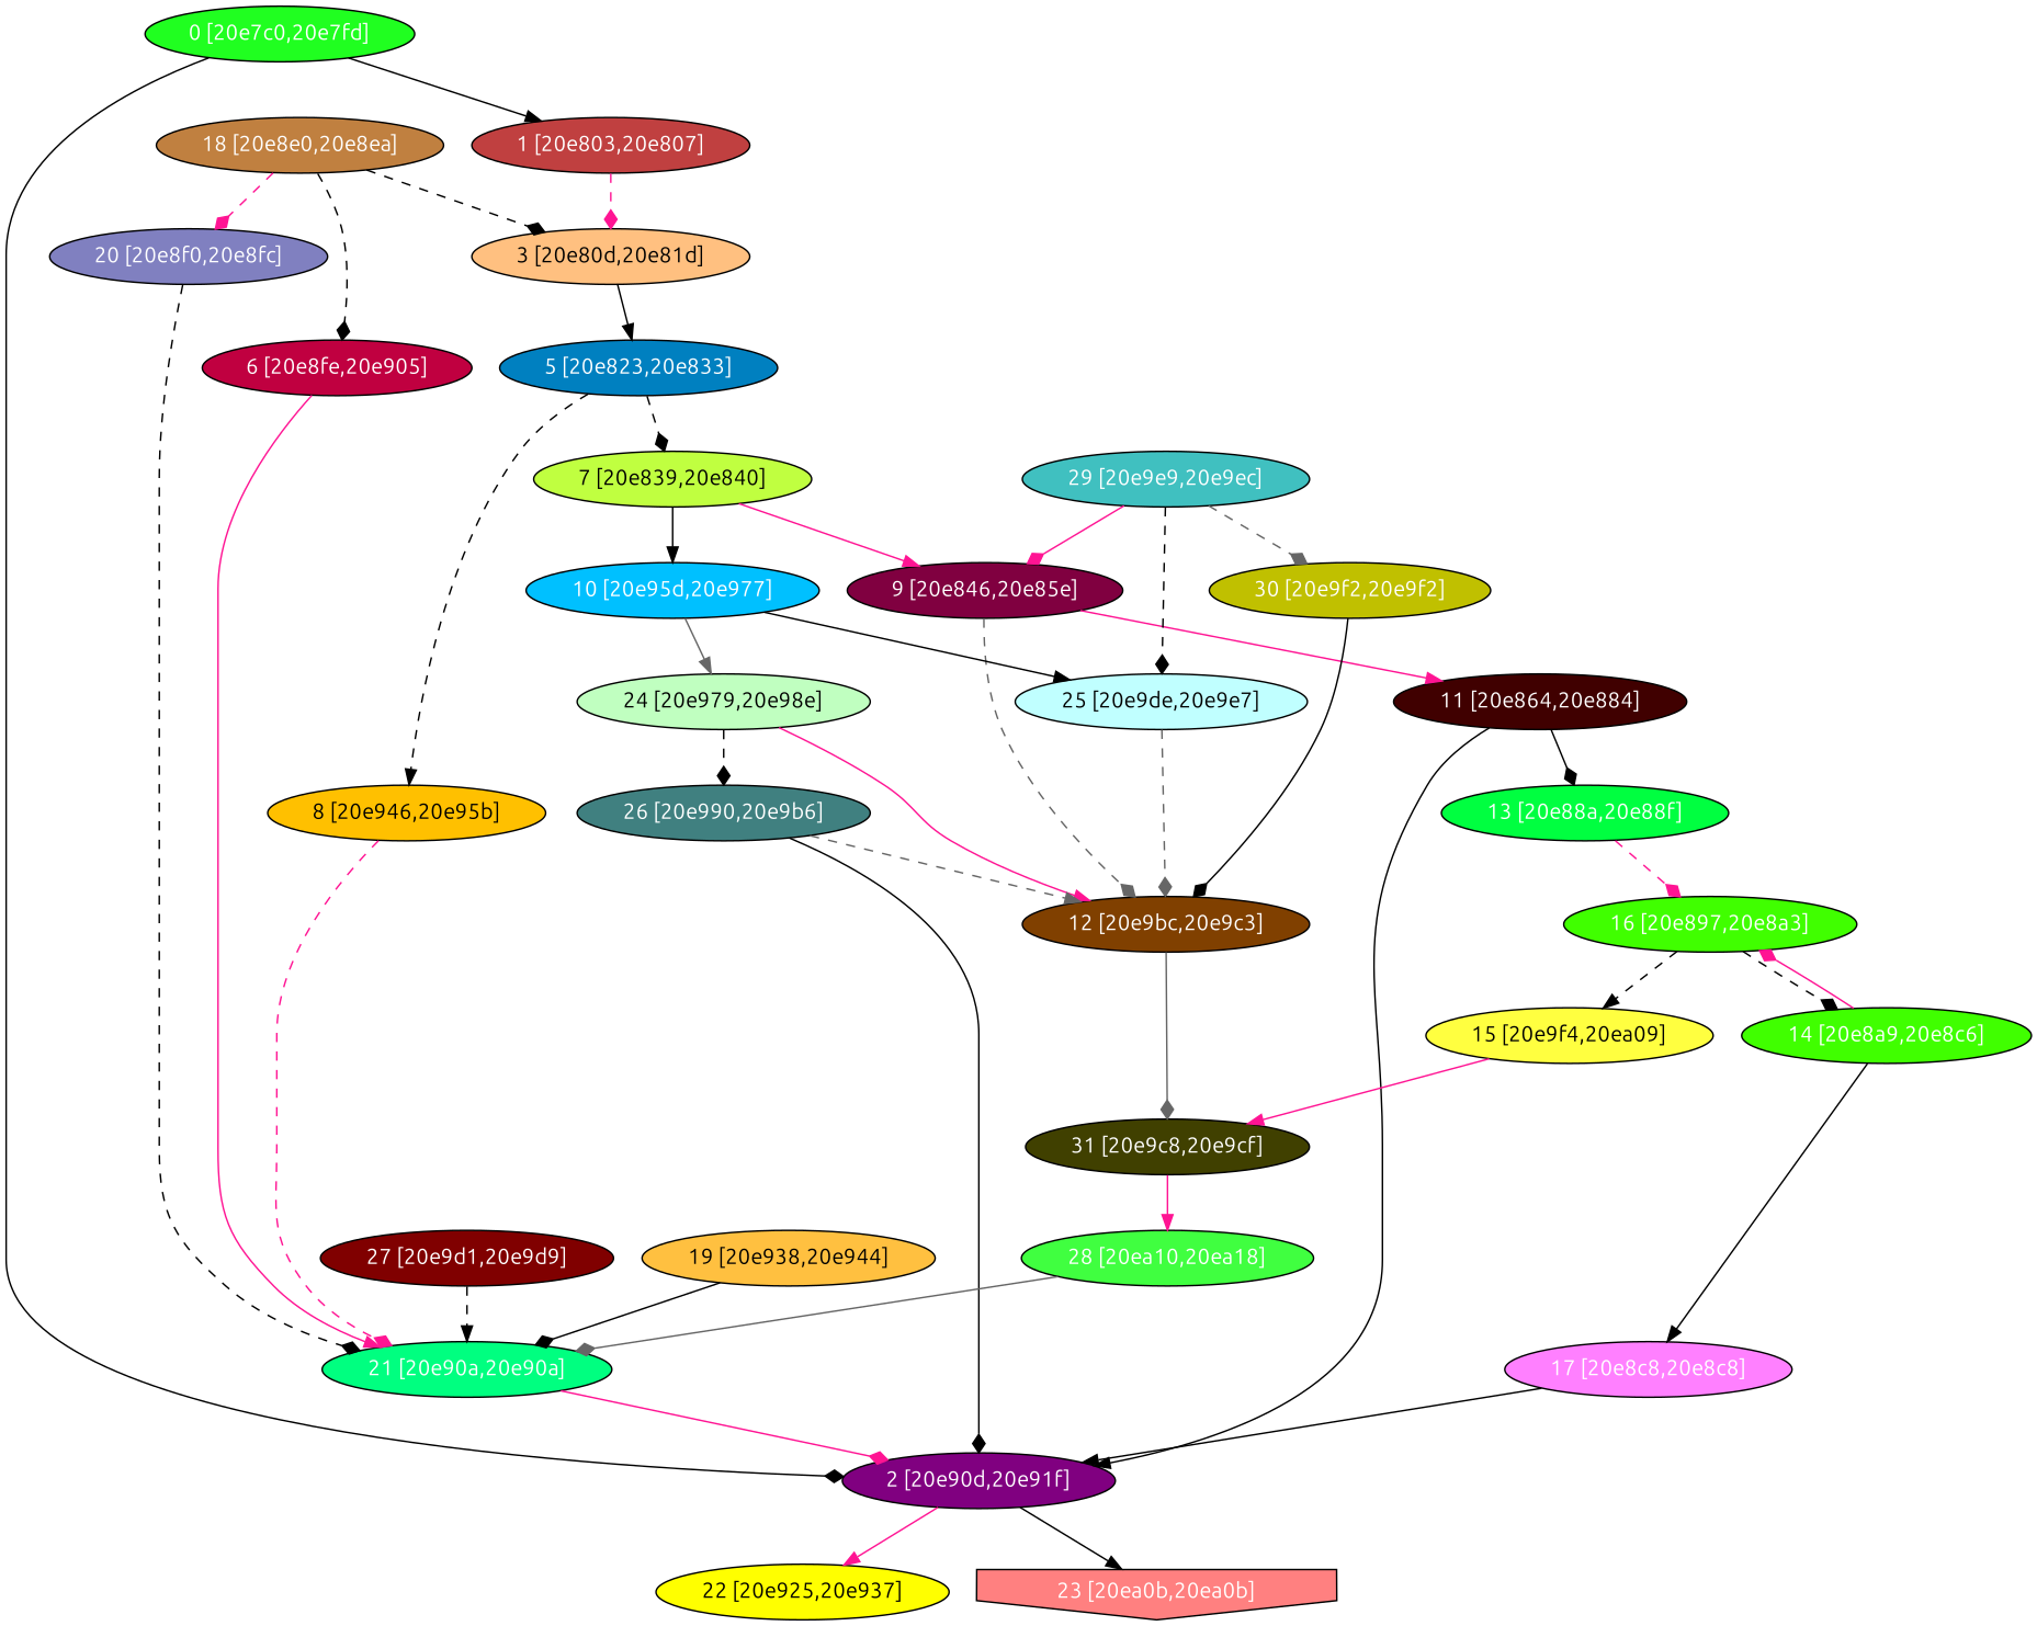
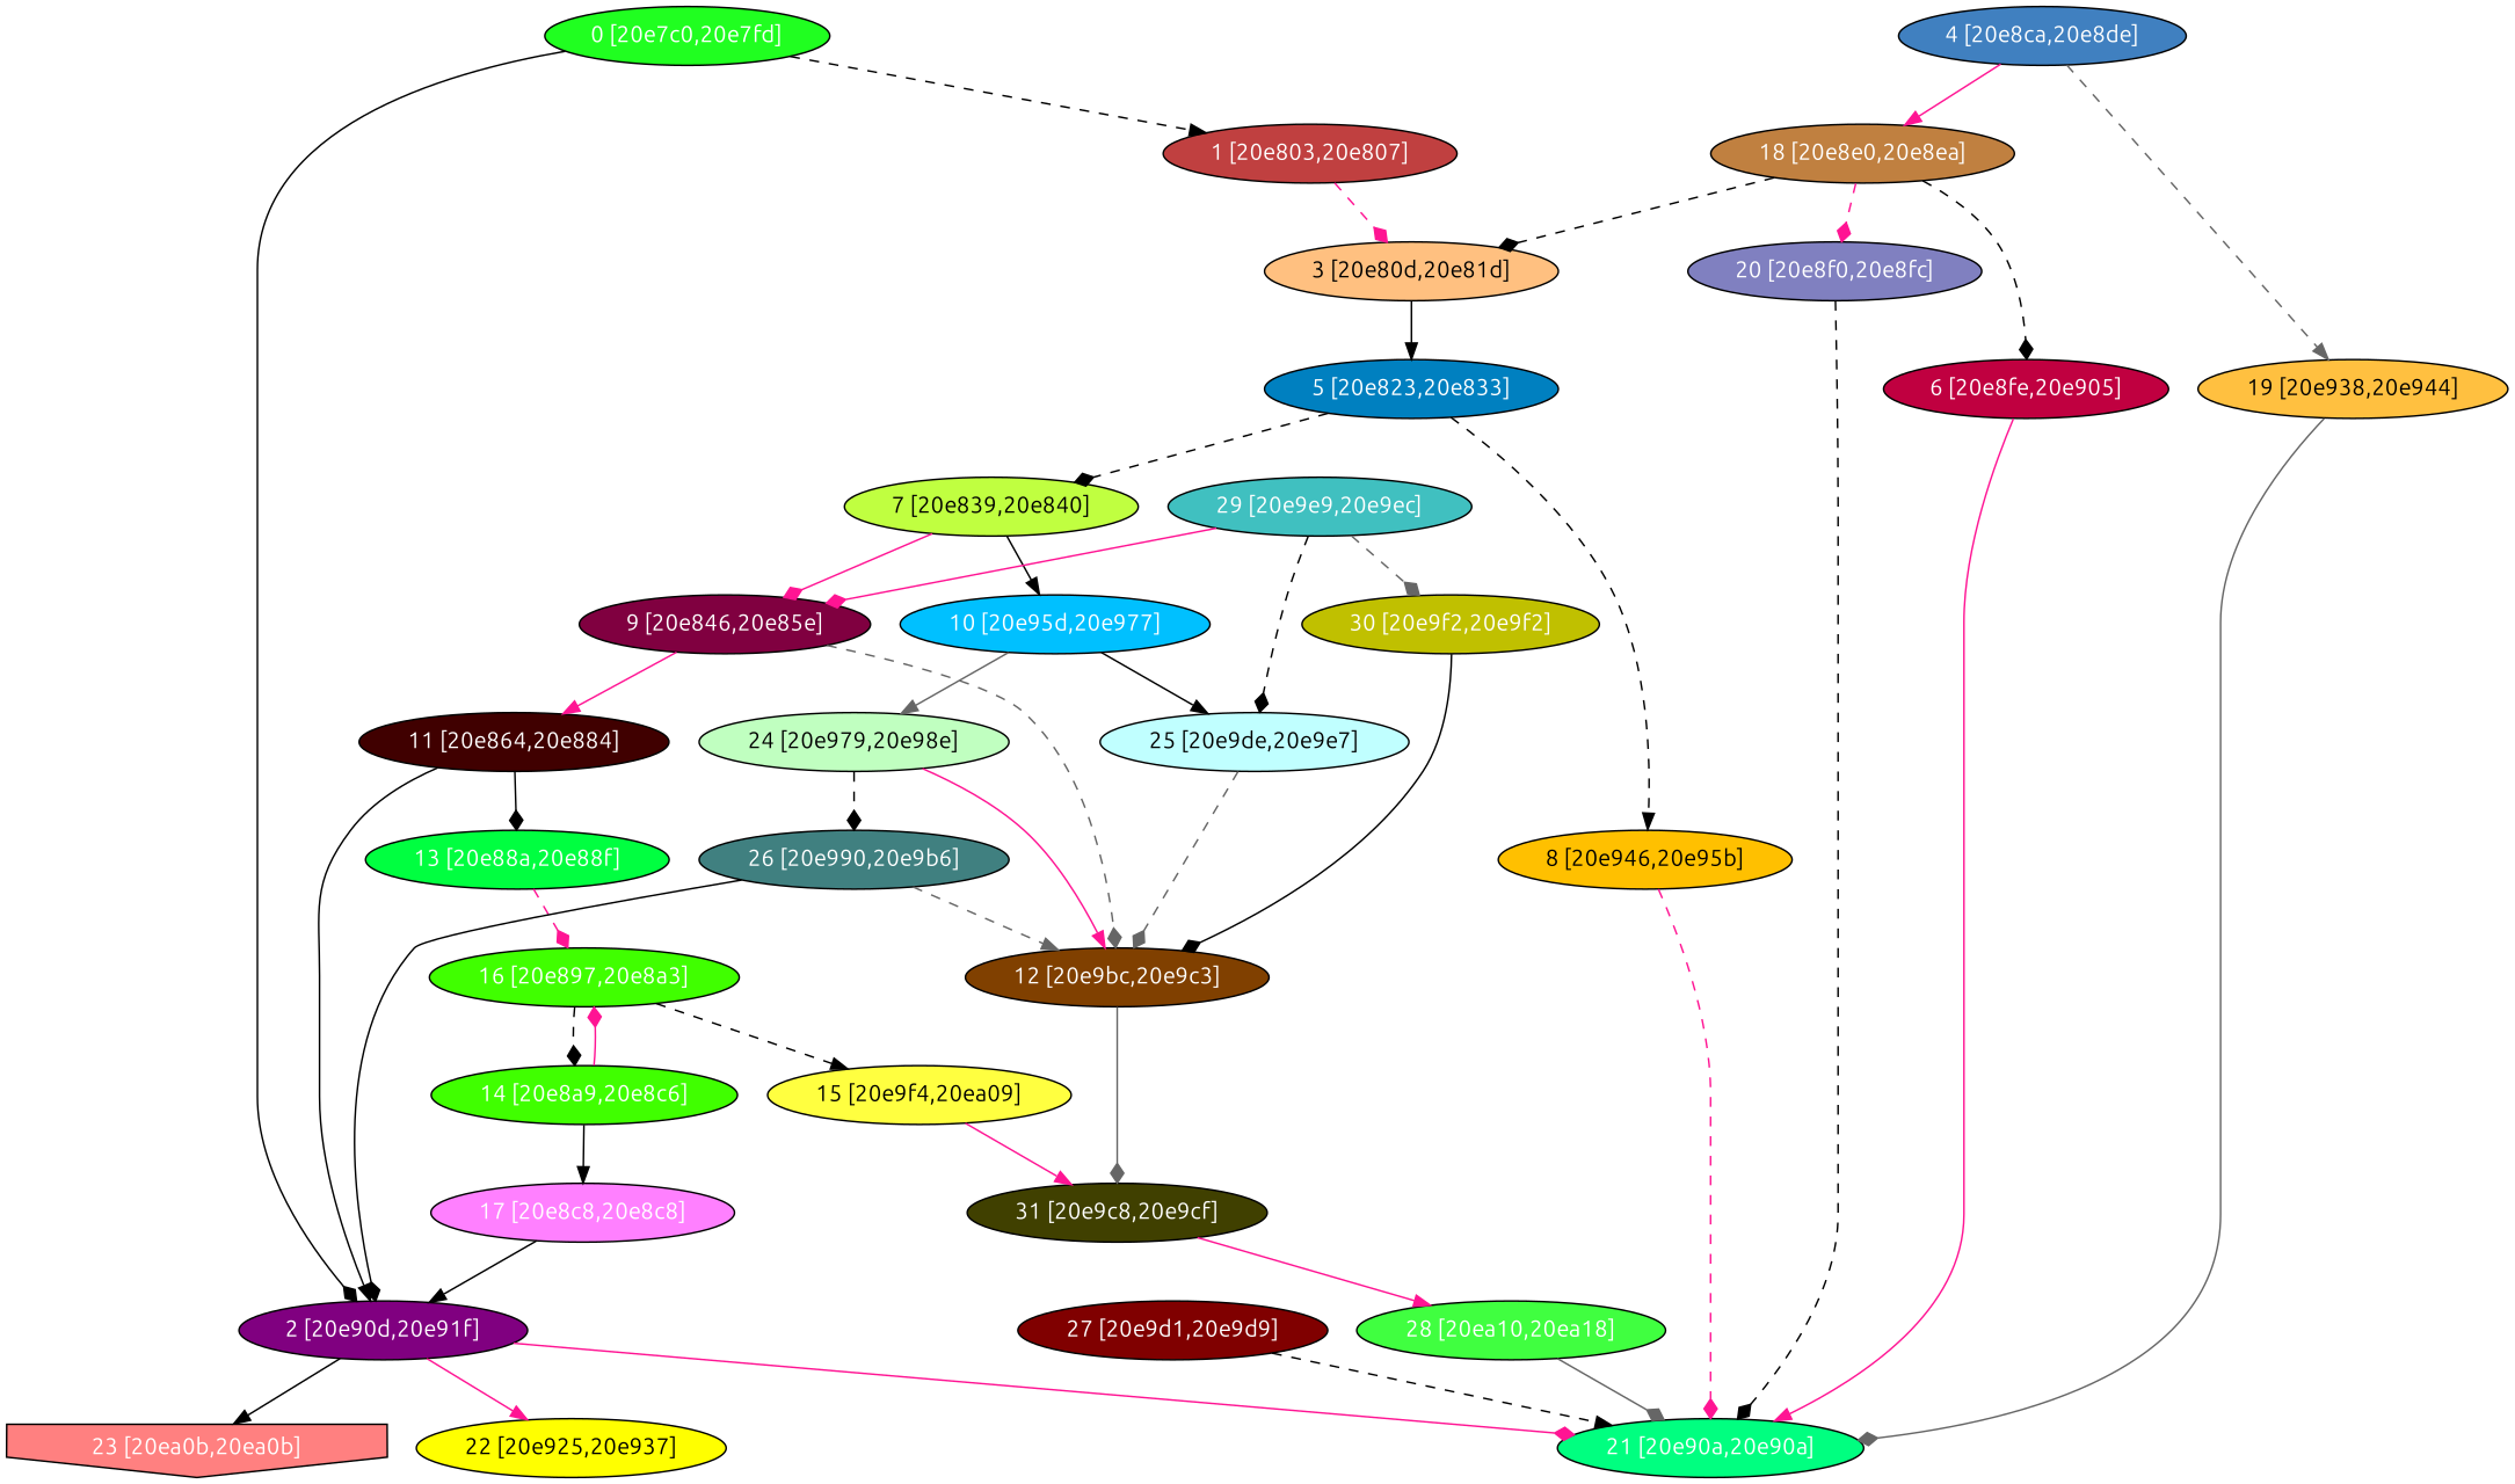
  digraph {
    fontname=Ubuntu
    node [fillcolor="#40FF00" fontcolor="#ffffff" fontname=Ubuntu shape=oval style=filled]
    edge [arrowhead=diamond color=black fontname=Ubuntu style=solid]
    n1 [fillcolor="#20FF20" label="0 [20e7c0,20e7fd]"]
    n2 [fillcolor="#C04040" label="1 [20e803,20e807]"]
    n3 [fillcolor="#800080" label="2 [20e90d,20e91f]"]
    n4 [fillcolor="#FFC080" fontcolor="#000000" label="3 [20e80d,20e81d]"]
    n5 [fillcolor="#FFFF00" fontcolor="#000000" label="22 [20e925,20e937]"]
    n6 [fillcolor="#FF8080" label="23 [20ea0b,20ea0b]" shape=invhouse]
    n7 [fillcolor="#0080C0" label="5 [20e823,20e833]"]
+   n8 [fillcolor="#4080C0" label="4 [20e8ca,20e8de]"]
    n9 [fillcolor="#C08040" label="18 [20e8e0,20e8ea]"]
    n10 [fillcolor="#FFC040" fontcolor="#000000" label="19 [20e938,20e944]"]
    n11 [fillcolor="#C0FF40" fontcolor="#000000" label="7 [20e839,20e840]"]
    n12 [fillcolor="#FFC000" fontcolor="#000000" label="8 [20e946,20e95b]"]
    n13 [fillcolor="#C00040" label="6 [20e8fe,20e905]"]
    n14 [fillcolor="#00FF80" label="21 [20e90a,20e90a]"]
    n15 [fillcolor="#8080C0" label="20 [20e8f0,20e8fc]"]
    n16 [fillcolor="#800040" label="9 [20e846,20e85e]"]
    n17 [fillcolor="#00C0FF" label="10 [20e95d,20e977]"]
    n18 [fillcolor="#400000" label="11 [20e864,20e884]"]
    n19 [fillcolor="#804000" label="12 [20e9bc,20e9c3]"]
    n20 [fillcolor="#C0FFC0" fontcolor="#000000" label="24 [20e979,20e98e]"]
    n21 [fillcolor="#C0FFFF" fontcolor="#000000" label="25 [20e9de,20e9e7]"]
    n22 [fillcolor="#00FF40" label="13 [20e88a,20e88f]"]
    n23 [fillcolor="#404000" label="31 [20e9c8,20e9cf]"]
    n24 [fillcolor="#408080" label="26 [20e990,20e9b6]"]
    n25 [label="16 [20e897,20e8a3]"]
    n26 [fillcolor="#40FF40" label="28 [20ea10,20ea18]"]
    n27 [label="14 [20e8a9,20e8c6]"]
    n28 [fillcolor="#FFFF40" fontcolor="#000000" label="15 [20e9f4,20ea09]"]
    n29 [fillcolor="#FF80FF" label="17 [20e8c8,20e8c8]"]
    n30 [fillcolor="#40C0C0" label="29 [20e9e9,20e9ec]"]
    n31 [fillcolor="#C0C000" label="30 [20e9f2,20e9f2]"]
    n32 [fillcolor="#800000" label="27 [20e9d1,20e9d9]"]
-   n1 -> n2 [arrowhead=normal]
+   n1 -> n2 [arrowhead=normal style=dashed]
    n1 -> n3
    n2 -> n4 [color=deeppink style=dashed]
    n3 -> n5 [arrowhead=normal color=deeppink]
    n3 -> n6 [arrowhead=normal]
    n4 -> n7 [arrowhead=normal]
    n7 -> n11 [style=dashed]
    n7 -> n12 [arrowhead=normal style=dashed]
+   n8 -> n9 [arrowhead=normal color=deeppink]
+   n8 -> n10 [arrowhead=normal color=gray40 style=dashed]
    n9 -> n4 [style=dashed]
    n9 -> n13 [style=dashed]
    n9 -> n15 [color=deeppink style=dashed]
-   n10 -> n14
-   n11 -> n16 [arrowhead=normal color=deeppink]
+   n10 -> n14 [color=gray40]
+   n11 -> n16 [color=deeppink]
    n11 -> n17 [arrowhead=normal]
    n12 -> n14 [color=deeppink style=dashed]
    n13 -> n14 [arrowhead=normal color=deeppink]
-   n14 -> n3 [color=deeppink]
+   n3 -> n14 [color=deeppink]
    n15 -> n14 [style=dashed]
    n16 -> n18 [arrowhead=normal color=deeppink]
    n16 -> n19 [color=gray40 style=dashed]
    n17 -> n20 [arrowhead=normal color=gray40]
    n17 -> n21 [arrowhead=normal]
    n18 -> n3 [arrowhead=normal]
    n18 -> n22
    n19 -> n23 [color=gray40]
    n20 -> n19 [arrowhead=normal color=deeppink]
    n20 -> n24 [style=dashed]
    n21 -> n19 [color=gray40 style=dashed]
    n22 -> n25 [color=deeppink style=dashed]
    n23 -> n26 [arrowhead=normal color=deeppink]
    n24 -> n3
    n24 -> n19 [arrowhead=normal color=gray40 style=dashed]
    n25 -> n27 [style=dashed]
    n25 -> n28 [arrowhead=normal style=dashed]
    n26 -> n14 [color=gray40]
    n27 -> n25 [color=deeppink]
    n27 -> n29 [arrowhead=normal]
    n28 -> n23 [arrowhead=normal color=deeppink]
    n29 -> n3 [arrowhead=normal]
    n30 -> n16 [color=deeppink]
    n30 -> n21 [style=dashed]
    n30 -> n31 [color=gray40 style=dashed]
    n31 -> n19
    n32 -> n14 [arrowhead=normal style=dashed]
  }
